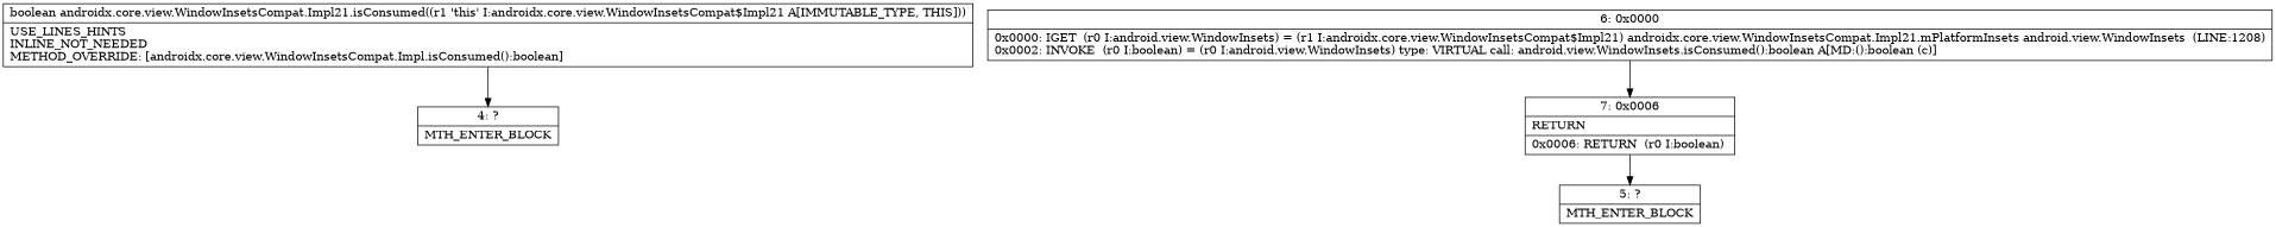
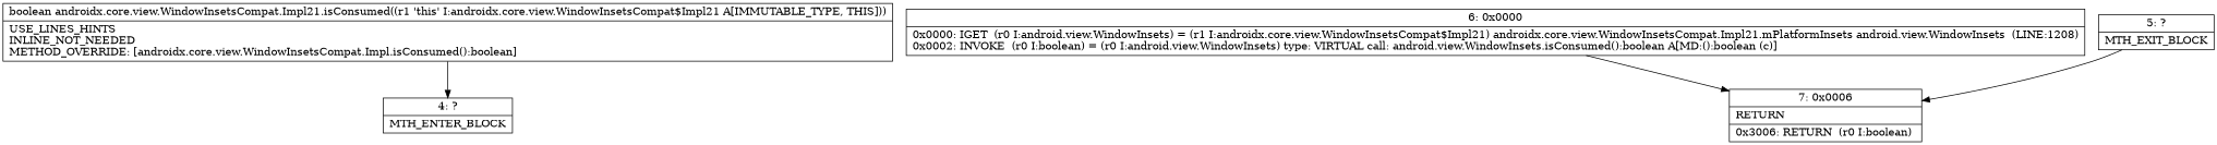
  digraph {
    node [shape=record]
    n1 [label="{4\:\ ?|MTH_ENTER_BLOCK\l}"]
    n2 [label="{6\:\ 0x0000|0x0000: IGET  (r0 I:android.view.WindowInsets) = (r1 I:androidx.core.view.WindowInsetsCompat$Impl21) androidx.core.view.WindowInsetsCompat.Impl21.mPlatformInsets android.view.WindowInsets  (LINE:1208)\l0x0002: INVOKE  (r0 I:boolean) = (r0 I:android.view.WindowInsets) type: VIRTUAL call: android.view.WindowInsets.isConsumed():boolean A[MD:():boolean (c)]\l}"]
-   n3 [label="{7\:\ 0x0006|RETURN\l|0x0006: RETURN  (r0 I:boolean) \l}"]
-   n4 [label="{5\:\ ?|MTH_ENTER_BLOCK\l}"]
+   n3 [label="{7\:\ 0x0006|RETURN\l|0x3006: RETURN  (r0 I:boolean) \l}"]
+   n4 [label="{5\:\ ?|MTH_EXIT_BLOCK\l}"]
    n5 [label="{boolean androidx.core.view.WindowInsetsCompat.Impl21.isConsumed((r1 'this' I:androidx.core.view.WindowInsetsCompat$Impl21 A[IMMUTABLE_TYPE, THIS]))  | USE_LINES_HINTS\lINLINE_NOT_NEEDED\lMETHOD_OVERRIDE: [androidx.core.view.WindowInsetsCompat.Impl.isConsumed():boolean]\l}"]
    n2 -> n3
-   n3 -> n4
+   n4 -> n3
    n5 -> n1
  }
